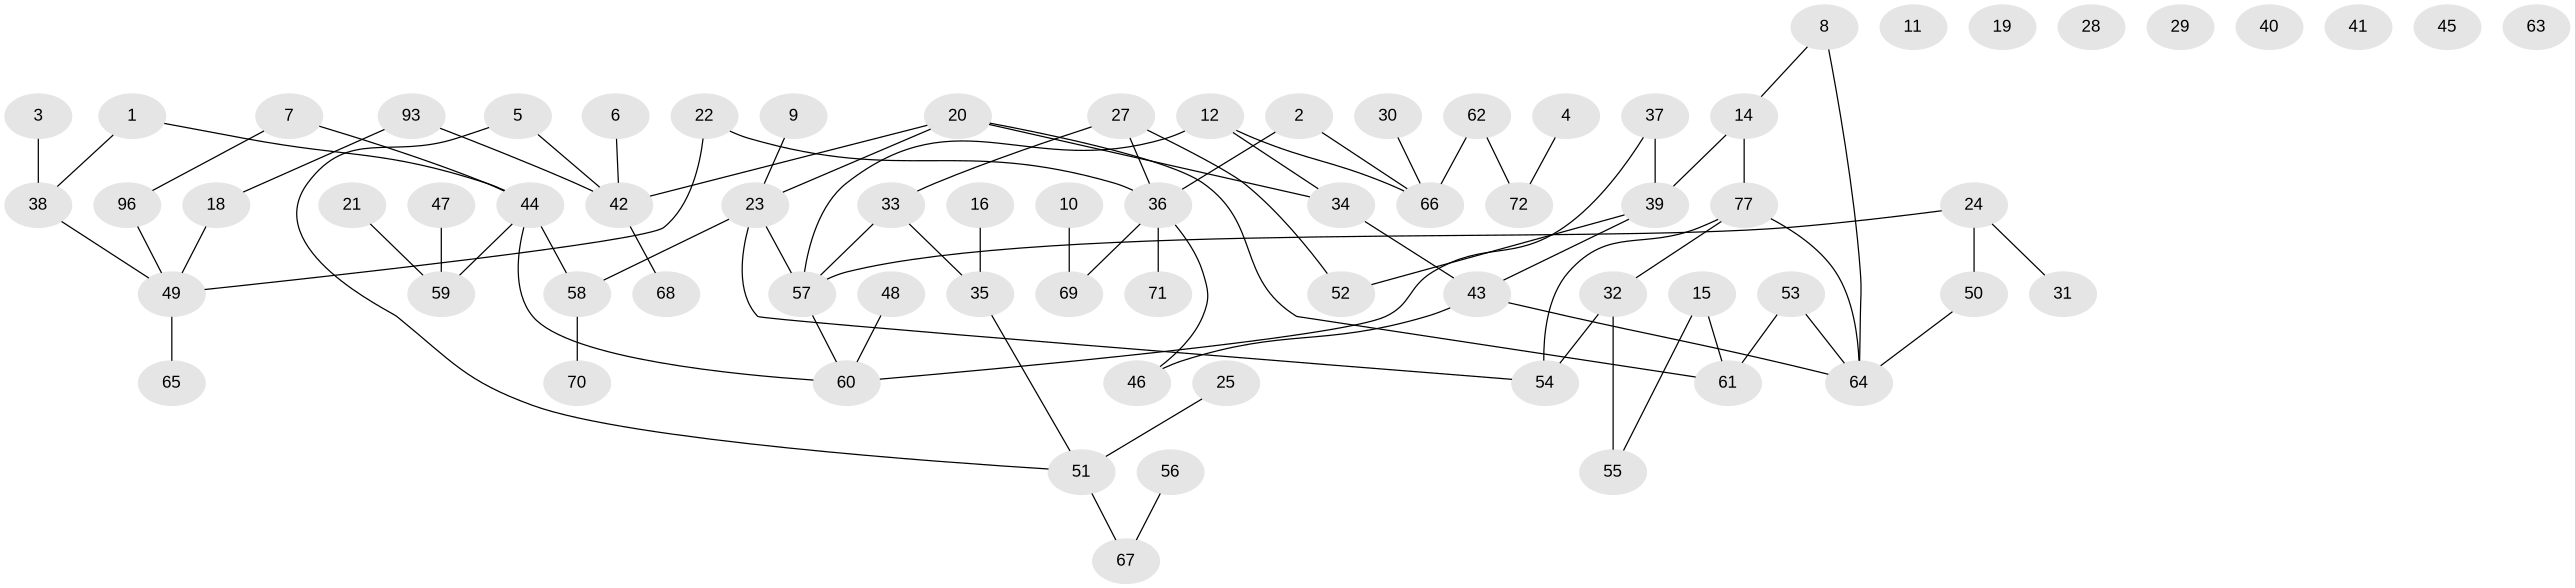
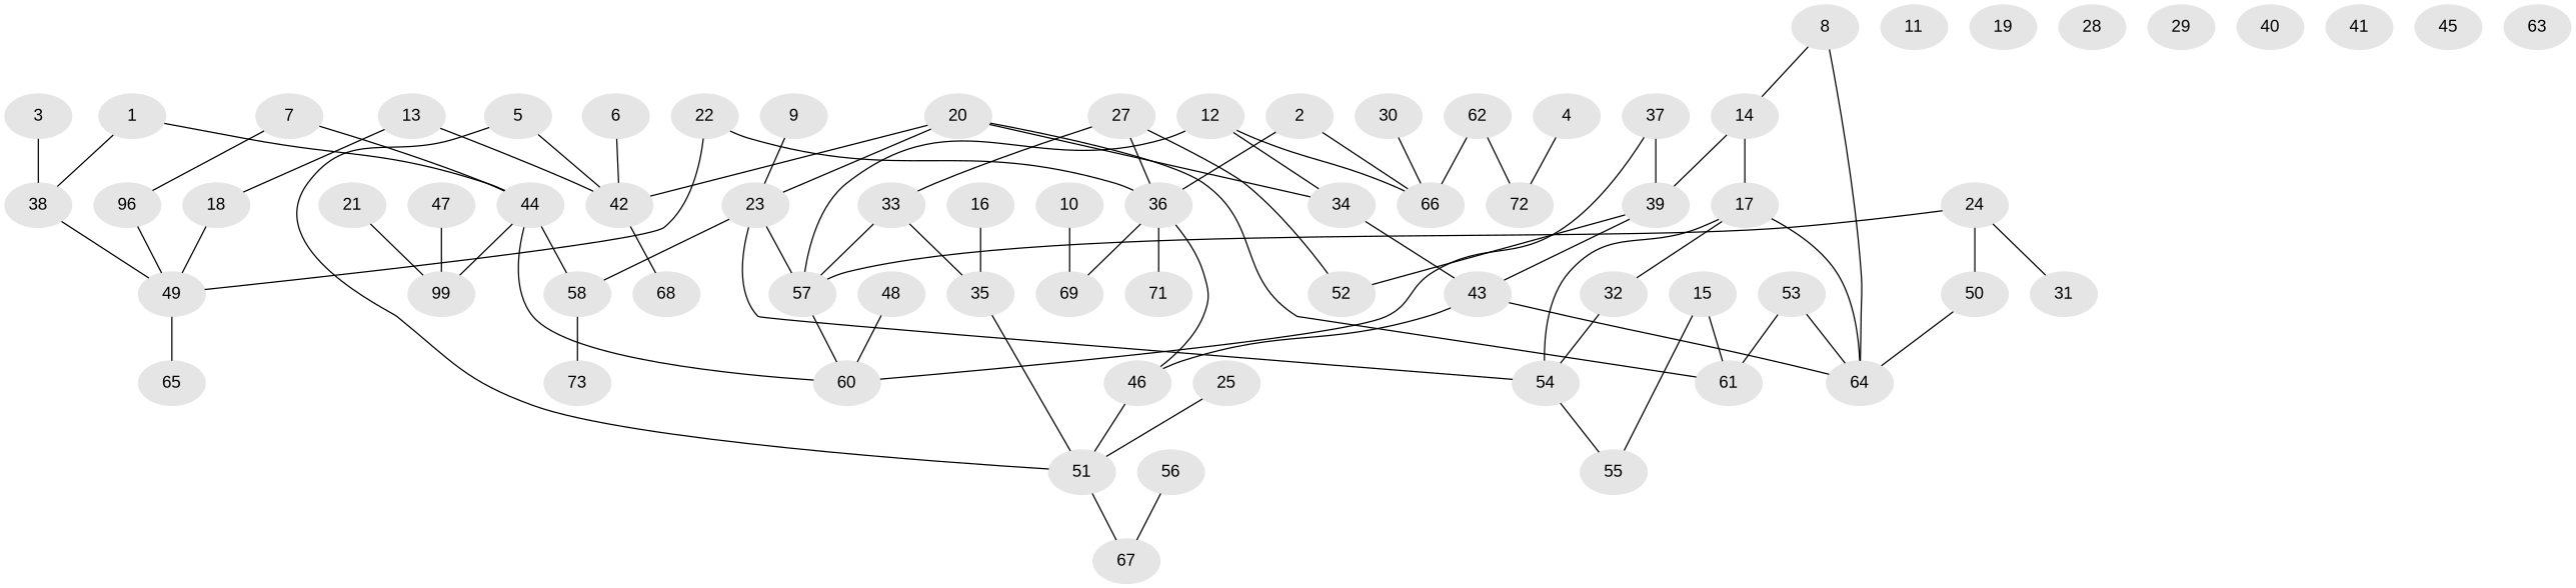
  graph {
    fontname="Liberation Sans"
    node [color=gray90 fontname="Liberation Sans" style=filled]
    edge [fontname="Liberation Sans"]
    1
    38
    44
    49
-   59
+   59 [label=99]
    58
    60
    2
    36
    66
    69
    46
    71
    3
    4
    72
    5
    42
    51
    68
    67
    6
    7
    n24 [label=96]
    8
    14
    64
-   17 [label=77]
+   17
    39
    9
    23
    57
    54
    10
    11
    12
    34
    43
-   13 [label=93]
+   13
    18
    32
    52
    15
    55
    61
    16
    35
    65
    19
    20
    21
    22
-   70
+   70 [label=73]
    24
    31
    50
    25
    27
    33
    28
    29
    30
    37
    40
    41
    45
    47
    48
    53
    56
    62
    63
    1 -- 38
    1 -- 44
    38 -- 49
    44 -- 59
    44 -- 58
    44 -- 60
    49 -- 65
    58 -- 70
    2 -- 36
    2 -- 66
    36 -- 69
    36 -- 46
    36 -- 71
+   46 -- 51
    3 -- 38
    4 -- 72
    5 -- 42
    5 -- 51
    42 -- 68
    51 -- 67
    6 -- 42
    7 -- 44
    7 -- n24
    n24 -- 49
    8 -- 14
    8 -- 64
    14 -- 17
    14 -- 39
    17 -- 64
    17 -- 54
    17 -- 32
    39 -- 43
    39 -- 52
    9 -- 23
    23 -- 58
    23 -- 57
    23 -- 54
    57 -- 60
    10 -- 69
    12 -- 66
    12 -- 57
    12 -- 34
    34 -- 43
    43 -- 46
    43 -- 64
    13 -- 42
    13 -- 18
    18 -- 49
    32 -- 54
-   32 -- 55
+   54 -- 55
    15 -- 55
    15 -- 61
    16 -- 35
    35 -- 51
    20 -- 42
    20 -- 23
    20 -- 34
    20 -- 61
    21 -- 59
    22 -- 49
    22 -- 36
    24 -- 57
    24 -- 31
    24 -- 50
    50 -- 64
    25 -- 51
    27 -- 36
    27 -- 52
    27 -- 33
    33 -- 57
    33 -- 35
    30 -- 66
    37 -- 60
    37 -- 39
    47 -- 59
    48 -- 60
    53 -- 64
    53 -- 61
    56 -- 67
    62 -- 66
    62 -- 72
  }
